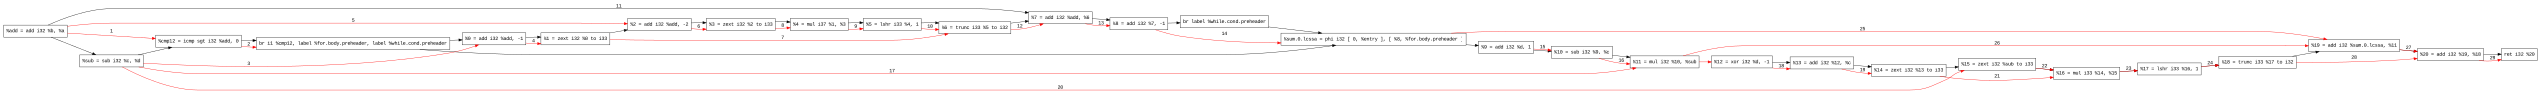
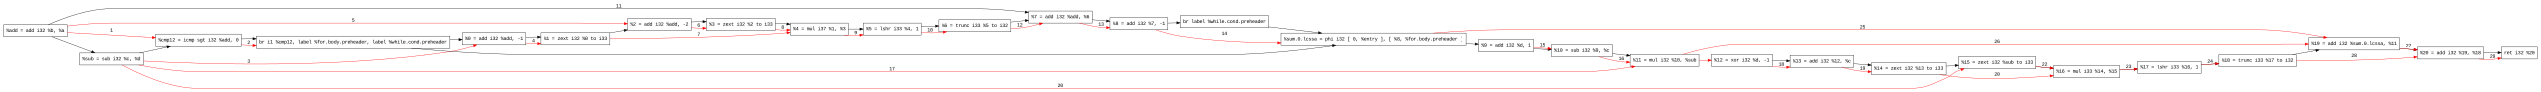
  digraph {
    fontname="Liberation Mono"
    rankdir=LR
    node [fontname="Liberation Mono" shape=record]
    edge [fontname="Liberation Mono" color=red]
    n1 [label="  %add = add i32 %b, %a"]
    n2 [label="  %sub = sub i32 %c, %d"]
    n3 [label="  %cmp12 = icmp sgt i32 %add, 0"]
    n4 [label="  %2 = add i32 %add, -2"]
    n5 [label="  %7 = add i32 %add, %6"]
    n6 [label="  %0 = add i32 %add, -1"]
    n7 [label="  %11 = mul i32 %10, %sub"]
    n8 [label="  %15 = zext i32 %sub to i33"]
    n9 [label="  br i1 %cmp12, label %for.body.preheader, label %while.cond.preheader"]
    n10 [label="  %1 = zext i32 %0 to i33"]
    n11 [label="  %3 = zext i32 %2 to i33"]
    n12 [label="  %8 = add i32 %7, -1"]
    n13 [label="  %19 = add i32 %sum.0.lcssa, %11"]
    n14 [label="  %12 = xor i32 %d, -1"]
    n15 [label="  %16 = mul i33 %14, %15"]
    n16 [label="  %sum.0.lcssa = phi i32 [ 0, %entry ], [ %8, %for.body.preheader ]"]
    n17 [label="  %9 = add i32 %d, 1"]
    n18 [label="%4 = mul i37 %1, %3"]
    n19 [label="  %5 = lshr i33 %4, 1"]
    n20 [label="  %6 = trunc i33 %5 to i32"]
    n21 [label="  br label %while.cond.preheader"]
    n22 [label="  %10 = sub i32 %9, %c"]
    n23 [label="  %20 = add i32 %19, %18"]
    n24 [label="  %13 = add i32 %12, %c"]
    n25 [label="  %14 = zext i32 %13 to i33"]
    n26 [label="  %17 = lshr i33 %16, 1"]
    n27 [label="  %18 = trunc i33 %17 to i32"]
    n28 [label="  ret i32 %20"]
    n1 -> n2 [color=""]
    n1 -> n3 [label=1]
    n1 -> n4 [label=5]
    n1 -> n5 [color=black label=11]
    n2 -> n3 [color=""]
    n2 -> n6 [label=3]
    n2 -> n7 [label=17]
    n2 -> n8 [label=20]
    n3 -> n9 [color=""]
    n3 -> n9 [label=2]
    n4 -> n11 [color=""]
    n4 -> n11 [label=6]
    n5 -> n12 [color=""]
    n5 -> n12 [label=13]
    n6 -> n10 [color=""]
    n6 -> n10 [label=4]
    n7 -> n13 [label=26]
    n7 -> n14
    n8 -> n15 [color=""]
    n8 -> n15 [label=22]
    n9 -> n6 [color=""]
    n9 -> n16 [color=""]
    n10 -> n4 [color=""]
-   n10 -> n20 [label=7]
+   n10 -> n18 [label=7]
    n11 -> n18 [color=""]
    n11 -> n18 [label=8]
    n12 -> n16 [label=14]
    n12 -> n21 [color=""]
    n13 -> n23 [color=""]
    n13 -> n23 [label=27]
    n14 -> n24 [color=""]
    n14 -> n24 [label=18]
    n15 -> n26 [color=""]
    n15 -> n26 [label=23]
    n16 -> n13 [label=25]
    n16 -> n17 [color=""]
    n17 -> n22 [color=""]
    n17 -> n22 [label=15]
    n18 -> n19 [color=""]
    n18 -> n19 [label=9]
    n19 -> n20 [color=""]
    n19 -> n20 [label=10]
    n20 -> n5 [color=""]
    n20 -> n5 [label=12]
    n21 -> n16 [color=""]
    n22 -> n7 [color=""]
    n22 -> n7 [label=16]
    n23 -> n28 [color=""]
    n23 -> n28 [label=29]
    n24 -> n25 [color=""]
    n24 -> n25 [label=19]
    n25 -> n8 [color=""]
-   n25 -> n15 [label=21]
+   n25 -> n15 [label=20]
    n26 -> n27 [color=""]
    n26 -> n27 [label=24]
    n27 -> n13 [color=""]
    n27 -> n23 [label=28]
  }
